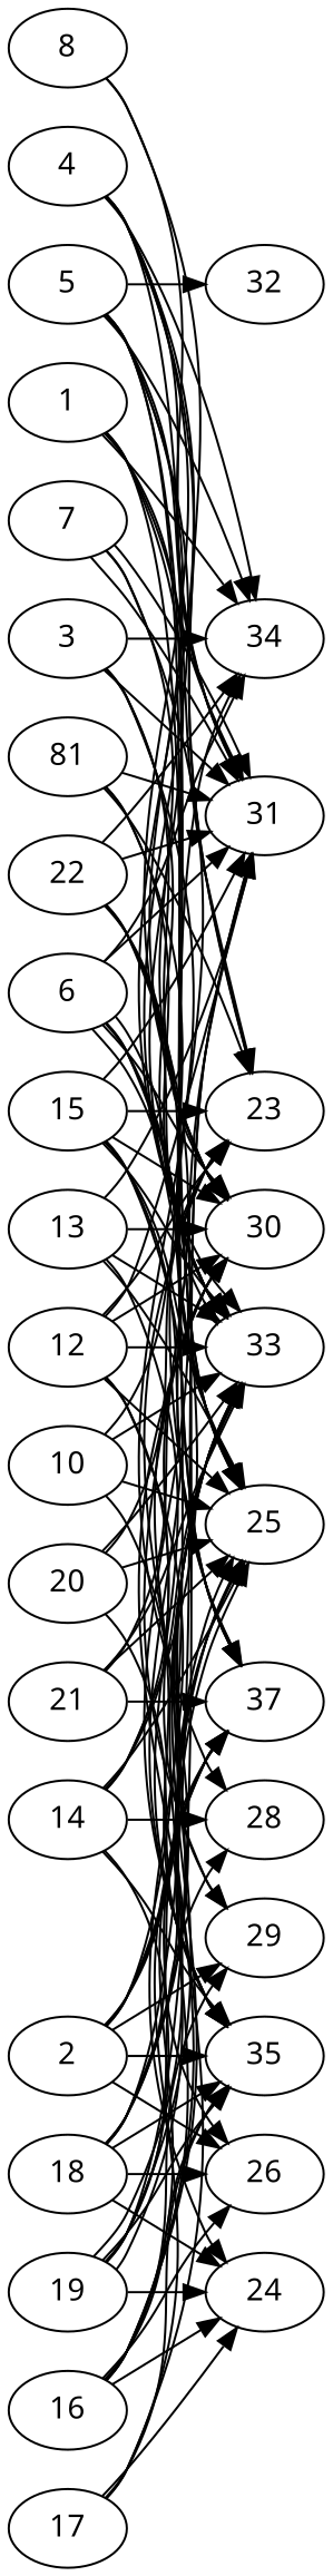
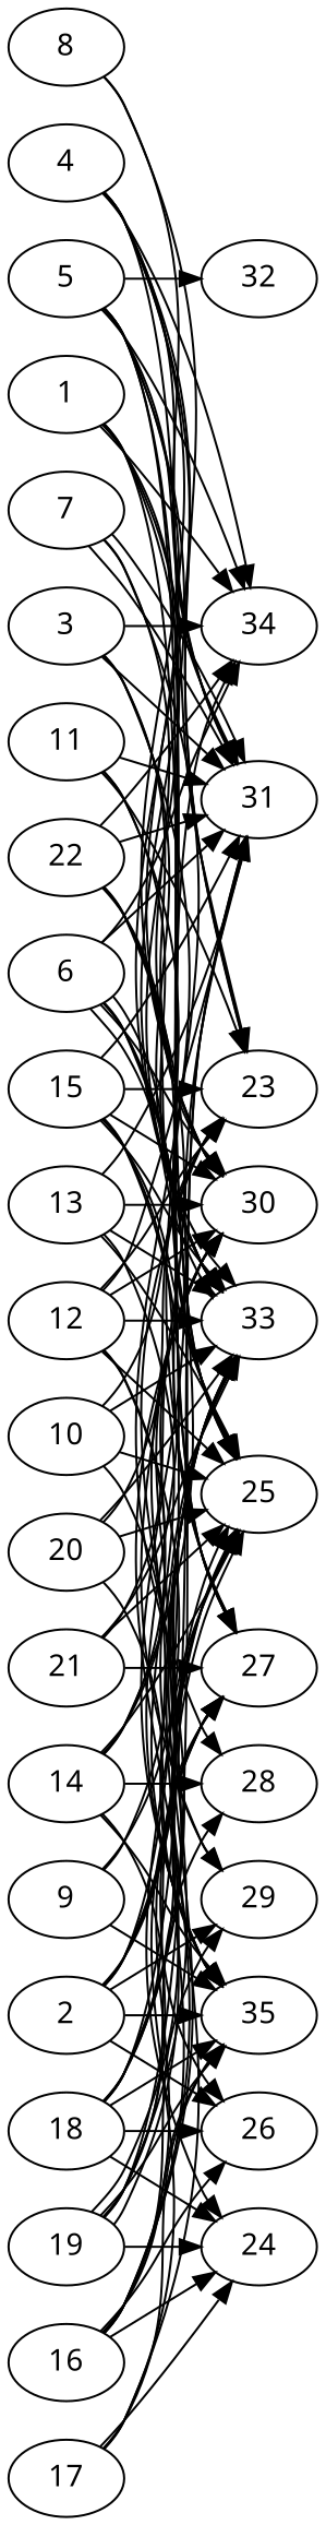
  digraph {
    fontname="Noto Sans"
    rankdir=LR
    node [alpha=0.19 fontname="Noto Sans"]
    edge [fontname="Noto Sans"]
    1 [alpha=0.03 expect_size=45809664]
    23 [expect_size=29279232]
-   27 [alpha=0.02 expect_size=10753024 label=37]
+   27 [alpha=0.02 expect_size=10753024]
    31 [alpha=0.08 expect_size=50011136]
    33 [alpha=0.08 expect_size=8273920]
    34 [alpha=0.01 expect_size=6968320]
    30 [alpha=0.04 expect_size=36959232]
    2 [alpha=0.00 expect_size=21266432]
    25 [alpha=0.14 expect_size=6669312]
    26 [expect_size=19233792]
    29 [alpha=0.14 expect_size=34029568]
    35 [alpha=0.17 expect_size=12243968]
    3 [alpha=0.17 expect_size=42699776]
    28 [alpha=0.11 expect_size=33167360]
    4 [alpha=0.08 expect_size=49210368]
    5 [alpha=0.12 expect_size=25549824]
    32 [alpha=0.09 expect_size=19379200]
    6 [alpha=0.20 expect_size=38979584]
    7 [alpha=0.07 expect_size=46436352]
    8 [expect_size=17946624]
+   9 [expect_size=38370304]
    10 [alpha=0.07 expect_size=22579200]
-   11 [alpha=0.13 expect_size=39424000 label=81]
+   11 [alpha=0.13 expect_size=39424000]
    12 [alpha=0.10 expect_size=45589504]
    24 [alpha=0.02 expect_size=6293504]
    13 [alpha=0.10 expect_size=45929472]
    14 [alpha=0.00 expect_size=39235584]
    15 [alpha=0.05 expect_size=10771456]
    16 [alpha=0.16 expect_size=38743040]
    17 [alpha=0.10 expect_size=38372352]
    18 [alpha=0.00 expect_size=7981056]
    19 [alpha=0.01 expect_size=6503424]
    20 [alpha=0.06 expect_size=51334144]
    21 [alpha=0.07 expect_size=20697088]
    22 [alpha=0.15 expect_size=52114432]
    1 -> 23
    1 -> 27
    1 -> 31
    1 -> 33
    1 -> 34
    2 -> 27
    2 -> 33
    2 -> 34
    2 -> 30
    2 -> 25
    2 -> 26
    2 -> 29
    2 -> 35
    3 -> 31
    3 -> 33
    3 -> 34
    3 -> 30
    3 -> 28
    4 -> 23
    4 -> 31
    4 -> 33
    4 -> 34
    4 -> 30
    4 -> 25
    5 -> 27
    5 -> 31
    5 -> 33
    5 -> 34
    5 -> 30
    5 -> 25
    5 -> 32
    6 -> 27
    6 -> 31
    6 -> 33
    6 -> 33
    6 -> 34
    6 -> 30
    6 -> 25
    6 -> 35
    7 -> 27
    7 -> 31
    7 -> 31
    7 -> 30
    8 -> 23
    8 -> 31
+   9 -> 30
+   9 -> 25
+   9 -> 35
    10 -> 23
    10 -> 33
    10 -> 25
    10 -> 35
    11 -> 23
    11 -> 31
    11 -> 33
    11 -> 25
    12 -> 23
    12 -> 31
    12 -> 33
    12 -> 30
    12 -> 25
    12 -> 29
    12 -> 24
    13 -> 31
    13 -> 33
    13 -> 30
    13 -> 25
    13 -> 35
    14 -> 31
    14 -> 33
    14 -> 30
    14 -> 25
    14 -> 26
    14 -> 35
    14 -> 28
    15 -> 23
    15 -> 27
    15 -> 31
    15 -> 33
    15 -> 30
    15 -> 25
    15 -> 35
    16 -> 27
    16 -> 33
    16 -> 30
    16 -> 25
    16 -> 26
    16 -> 29
    16 -> 35
    16 -> 24
    17 -> 27
    17 -> 33
    17 -> 35
    17 -> 24
    18 -> 23
    18 -> 27
    18 -> 31
    18 -> 33
    18 -> 25
    18 -> 26
    18 -> 35
    18 -> 24
    19 -> 27
    19 -> 31
    19 -> 33
    19 -> 25
    19 -> 25
    19 -> 35
    19 -> 28
    19 -> 24
    20 -> 23
    20 -> 33
    20 -> 25
    20 -> 35
    21 -> 27
    21 -> 33
    21 -> 30
    21 -> 25
    22 -> 31
    22 -> 33
    22 -> 34
    22 -> 30
    22 -> 25
    22 -> 29
  }
